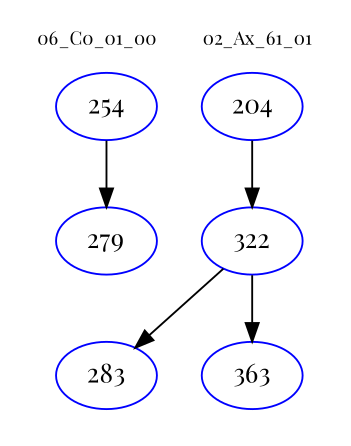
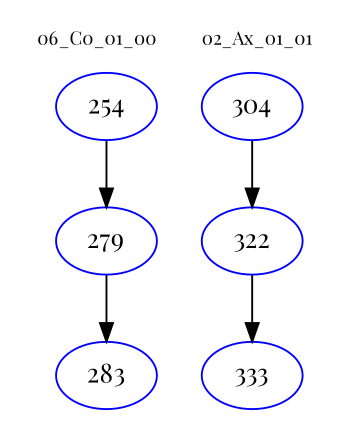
  digraph {
    fontname="Playfair Display"
    node [color=blue fontname="Playfair Display"]
    edge [color=black fontname="Playfair Display"]
    n1 [label=322]
-   n2 [label=204]
-   n3 [label=363]
+   n2 [label=304]
+   n3 [label=333]
    n4 [label=279]
    n5 [label=254]
    n6 [label=283]
    subgraph cluster_1 {
      color=white
      fontsize=10
-     label="02_Ax_61_01"
+     label="02_Ax_01_01"
      n1
      n2
      n3
    }
    subgraph cluster_2 {
      color=white
      fontsize=10
      label="06_C0_01_00"
      n4
      n5
      n6
    }
    n1 -> n3
    n2 -> n1
-   n1 -> n6
+   n4 -> n6
    n5 -> n4
  }
